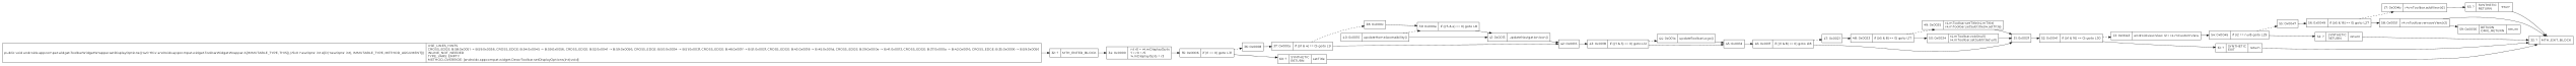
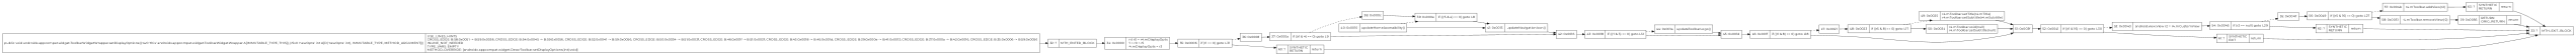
  digraph {
    fontname=Montserrat
    rankdir=LR
    node [fontname=Montserrat shape=record]
    edge [fontname=Montserrat]
    n1 [label="{32\:\ ?|MTH_ENTER_BLOCK\l}"]
    n2 [label="{34\:\ 0x0000|int r0 = r4.mDisplayOpts\lr1 = r0 ^ r5\lr4.mDisplayOpts = r3\l}"]
    n3 [label="{35\:\ 0x0006|if (r1 == 0) goto L31\l}"]
    n4 [label="{36\:\ 0x0008}"]
-   n5 [label="{60\:\ ?|SYNTHETIC\lRETURN\l|setTitle\l}"]
+   n5 [label="{60\:\ ?|SYNTHETIC\lRETURN\l|return\l}"]
    n6 [label="{37\:\ 0x000a|if ((r1 & 4) == 0) goto L9\l}"]
    n7 [label="{33\:\ ?|MTH_EXIT_BLOCK\l}"]
    n8 [label="{38\:\ 0x000c}"]
    n9 [label="{42\:\ 0x0016}"]
    n10 [label="{39\:\ 0x000e|if ((r5 & 4) == 0) goto L8\l}"]
    n11 [label="{43\:\ 0x0018|if ((r1 & 3) == 0) goto L12\l}"]
    n12 [label="{41\:\ 0x0013|updateNavigationIcon()\l}"]
    n13 [label="{40\:\ 0x0010|updateHomeAccessibility()\l}"]
    n14 [label="{44\:\ 0x001a|updateToolbarLogo()\l}"]
    n15 [label="{45\:\ 0x001d}"]
    n16 [label="{46\:\ 0x001f|if ((r1 & 8) == 0) goto L18\l}"]
    n17 [label="{47\:\ 0x0021}"]
    n18 [label="{51\:\ 0x003f}"]
    n19 [label="{48\:\ 0x0023|if ((r5 & 8) == 0) goto L17\l}"]
    n20 [label="{52\:\ 0x0041|if ((r1 & 16) == 0) goto L30\l}"]
-   n21 [label="{49\:\ 0x0025|r4.mToolbar.setTitle(r4.mTitle)\lr4.mToolbar.setSubtitle(r4.setTitle)\l}"]
+   n21 [label="{49\:\ 0x0025|r4.mToolbar.setTitle(r4.mTitle)\lr4.mToolbar.setSubtitle(r4.mSubtitle)\l}"]
    n22 [label="{50\:\ 0x0034|r4.mToolbar.void(null)\lr4.mToolbar.setSubtitle(null)\l}"]
    n23 [label="{53\:\ 0x0043|android.view.View r2 = r4.mCustomView\l}"]
    n24 [label="{61\:\ ?|SYNTHETIC\lEXIT\l|return\l}"]
    n25 [label="{54\:\ 0x0045|if (r2 == null) goto L29\l}"]
    n26 [label="{55\:\ 0x0047}"]
    n27 [label="{62\:\ ?|SYNTHETIC\lRETURN\l|return\l}"]
    n28 [label="{56\:\ 0x0049|if ((r5 & 16) == 0) goto L27\l}"]
    n29 [label="{57\:\ 0x004b|r4.mToolbar.addView(r2)\l}"]
    n30 [label="{58\:\ 0x0051|r4.mToolbar.removeView(r2)\l}"]
    n31 [label="{63\:\ ?|SYNTHETIC\lRETURN\l|return\l}"]
    n32 [label="{59\:\ 0x0056|RETURN\lORIG_RETURN\l|return\l}"]
    n33 [label="{public void androidx.appcompat.widget.ToolbarWidgetWrapper.setDisplayOptions((r4v0 'this' androidx.appcompat.widget.ToolbarWidgetWrapper A[IMMUTABLE_TYPE, THIS]), (r5v0 'newOpts' int A[D('newOpts' int), IMMUTABLE_TYPE, METHOD_ARGUMENT]))  | USE_LINES_HINTS\lCROSS_EDGE: B:58:0x0051 \-\> B:59:0x0056, CROSS_EDGE: B:54:0x0045 \-\> B:59:0x0056, CROSS_EDGE: B:52:0x0041 \-\> B:59:0x0056, CROSS_EDGE: B:50:0x0034 \-\> B:51:0x003f, CROSS_EDGE: B:46:0x001f \-\> B:51:0x003f, CROSS_EDGE: B:43:0x0018 \-\> B:45:0x001d, CROSS_EDGE: B:39:0x000e \-\> B:41:0x0013, CROSS_EDGE: B:37:0x000a \-\> B:42:0x0016, CROSS_EDGE: B:35:0x0006 \-\> B:59:0x0056\lINLINE_NOT_NEEDED\lTYPE_VARS: EMPTY\lMETHOD_OVERRIDE: [androidx.appcompat.widget.DecorToolbar.setDisplayOptions(int):void]\l}"]
    n1 -> n2
    n2 -> n3
    n3 -> n4 [style=dashed]
    n3 -> n5
    n4 -> n6
    n5 -> n7
    n6 -> n8 [style=dashed]
    n6 -> n9
    n8 -> n10
    n9 -> n11
    n10 -> n12
    n11 -> n14 [style=dashed]
    n11 -> n15
    n12 -> n9
    n13 -> n10 [style=dashed]
    n13 -> n12
    n14 -> n15
    n15 -> n16
    n16 -> n17 [style=dashed]
    n16 -> n18
    n17 -> n19
    n18 -> n20
    n19 -> n21 [style=dashed]
    n19 -> n22
    n20 -> n23 [style=dashed]
    n20 -> n24
    n21 -> n18
    n22 -> n18
    n23 -> n25
    n24 -> n7
    n25 -> n26 [style=dashed]
    n25 -> n27
    n26 -> n28
    n27 -> n7
    n28 -> n29 [style=dashed]
    n28 -> n30
    n29 -> n31
    n30 -> n32
    n31 -> n7
-   n30 -> n7
+   n32 -> n7
    n33 -> n1
  }
